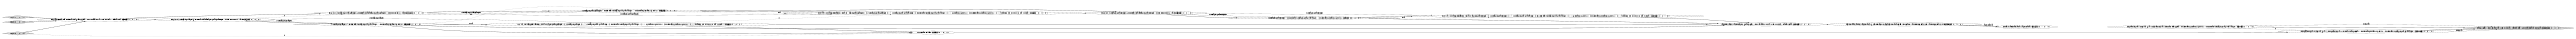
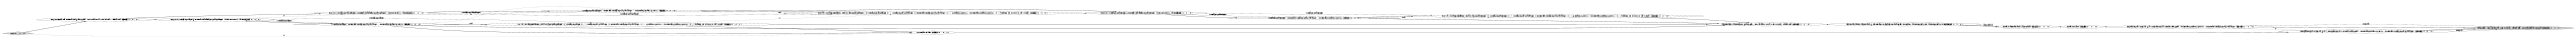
  digraph {
    fontname="DejaVu Sans Mono"
    rankdir=LR
    node [fillcolor=white fontname="DejaVu Sans Mono" shape=ellipse style=filled]
    edge [fontname="DejaVu Sans Mono" style=bold]
    n1 [fillcolor=lightgray label="getManager().find(CoreModule.NAME).provider().getService().addModelListener(installer)@@@11@@@['1', '1', '1']"]
    n2 [label="numOfSearchableTracesTags * config.getNumOfSearchableValuesPerTag() > config.getMaxSizeOfArrayColumn()@@@5@@@['0', '1', '0']" shape=diamond]
    n3 [label="throw new ModuleStartException(\"Size of searchableTracesTags(\" + numOfSearchableTracesTags + \"( * numOfSearchableValuesPerTag(\" + config.getNumOfSearchableValuesPerTag() + \"( > maxSizeOfArrayColumn(\" + config.getMaxSizeOfArrayColumn() + \"(. Potential out of bound in the runtime.\")@@@6@@@['0', '1', '0']"]
    n4 [label="final int numOfSearchableLogsTags = configService.getSearchableLogsTags().split(Const.COMMA).length@@@8@@@['0', '1', '0']"]
    n5 [label="numOfSearchableLogsTags * config.getNumOfSearchableValuesPerTag() > config.getMaxSizeOfArrayColumn()@@@9@@@['0', '1', '0']" shape=diamond]
    n6 [label="throw new ModuleStartException(\"Size of searchableLogsTags(\" + numOfSearchableLogsTags + \"( * numOfSearchableValuesPerTag(\" + config.getNumOfSearchableValuesPerTag() + \"( > maxSizeOfArrayColumn(\" + config.getMaxSizeOfArrayColumn() + \"(. Potential out of bound in the runtime.\")@@@10@@@['0', '1', '0']"]
    n7 [label="H2TableInstaller installer = new H2TableInstaller(h2Client,getManager(),config.getMaxSizeOfArrayColumn(),config.getNumOfSearchableValuesPerTag())@@@17@@@['1', '1', '0']"]
    n8 [label="MySQLTableInstaller installer = new MySQLTableInstaller(mysqlClient,getManager(),config.getMaxSizeOfArrayColumn(),config.getNumOfSearchableValuesPerTag())@@@10@@@['0', '0', '1']"]
    n9 [label="HealthCheckMetrics healthChecker = metricCreator.createHealthCheckerGauge(\"storage_h2\",MetricsTag.EMPTY_KEY,MetricsTag.EMPTY_VALUE)@@@13@@@['1', '1', '0']"]
    n10 [label="h2Client.registerChecker(healthChecker)@@@14@@@['1', '1', '0']"]
-   n12 [fillcolor=lightgray label="start['1', '0', '0']" shape=diamond]
+   n11 [label="h2Client.connect()@@@16@@@['1', '1', '0']"]
    n13 [label="final ConfigService configService = getManager().find(CoreModule.NAME).provider().getService()@@@3@@@['1', '1', '1']"]
    n14 [label="final int numOfSearchableTracesTags = configService.getSearchableTracesTags().split(Const.COMMA).length@@@4@@@['0', '1', '0']"]
    n15 [label="final int numOfSearchableTags = configService.getSearchableTracesTags().split(Const.COMMA).length@@@4@@@['1', '0', '1']"]
    n16 [label="MetricsCreator metricCreator = getManager().find(TelemetryModule.NAME).provider().getService()@@@12@@@['1', '1', '0']"]
    n17 [label="mysqlClient.connect()@@@9@@@['0', '0', '1']"]
    n18 [label="numOfSearchableTags * config.getNumOfSearchableValuesPerTag() > config.getMaxSizeOfArrayColumn()@@@5@@@['1', '0', '1']" shape=diamond]
    n19 [label="throw new ModuleStartException(\"Size of searchableTracesTags(\" + numOfSearchableTags + \"( * numOfSearchableValuesPerTag(\" + config.getNumOfSearchableValuesPerTag() + \"( > maxSizeOfArrayColumn(\" + config.getMaxSizeOfArrayColumn() + \"(. Potential out of bound in the runtime.\")@@@6@@@['1', '0', '1']"]
-   n20 [fillcolor=lightgray label="start['0', '0', '1']" shape=diamond]
    n21 [fillcolor=lightgray label="start['0', '1', '0']" shape=diamond]
    n2 -> n3
    n2 -> n3 [label=true style=dotted]
    n2 -> n4
    n3 -> n4
    n4 -> n5
    n4 -> n5 [label=numOfSearchableLogsTags style=solid]
    n4 -> n6 [label=numOfSearchableLogsTags style=solid]
    n5 -> n6
    n5 -> n6 [label=true style=dotted]
    n5 -> n16
    n6 -> n16
    n7 -> n1 [label=installer style=solid]
    n7 -> n1
    n7 -> n8 [label=0 style=dashed]
    n8 -> n1
    n8 -> n1 [label=installer style=solid]
    n9 -> n10 [label=healthChecker style=solid]
    n9 -> n10
-   n12 -> n13
+   n10 -> n11
+   n11 -> n7
    n13 -> n14
    n13 -> n15
    n14 -> n2
    n14 -> n2 [label=numOfSearchableTracesTags style=solid]
    n14 -> n3 [label=numOfSearchableTracesTags style=solid]
    n15 -> n14 [label=0 style=dashed]
    n15 -> n18 [label=numOfSearchableTags style=solid]
    n15 -> n18
    n15 -> n19 [label=numOfSearchableTags style=solid]
    n16 -> n9
    n17 -> n8
    n18 -> n2 [label=0 style=dashed]
    n18 -> n16
    n18 -> n17
    n18 -> n19 [label=true style=dotted]
    n18 -> n19
    n19 -> n3 [label=0 style=dashed]
    n19 -> n16
    n19 -> n17
-   n20 -> n13
    n21 -> n13
    n21 -> n17 [label=0 style=dashed]
  }
